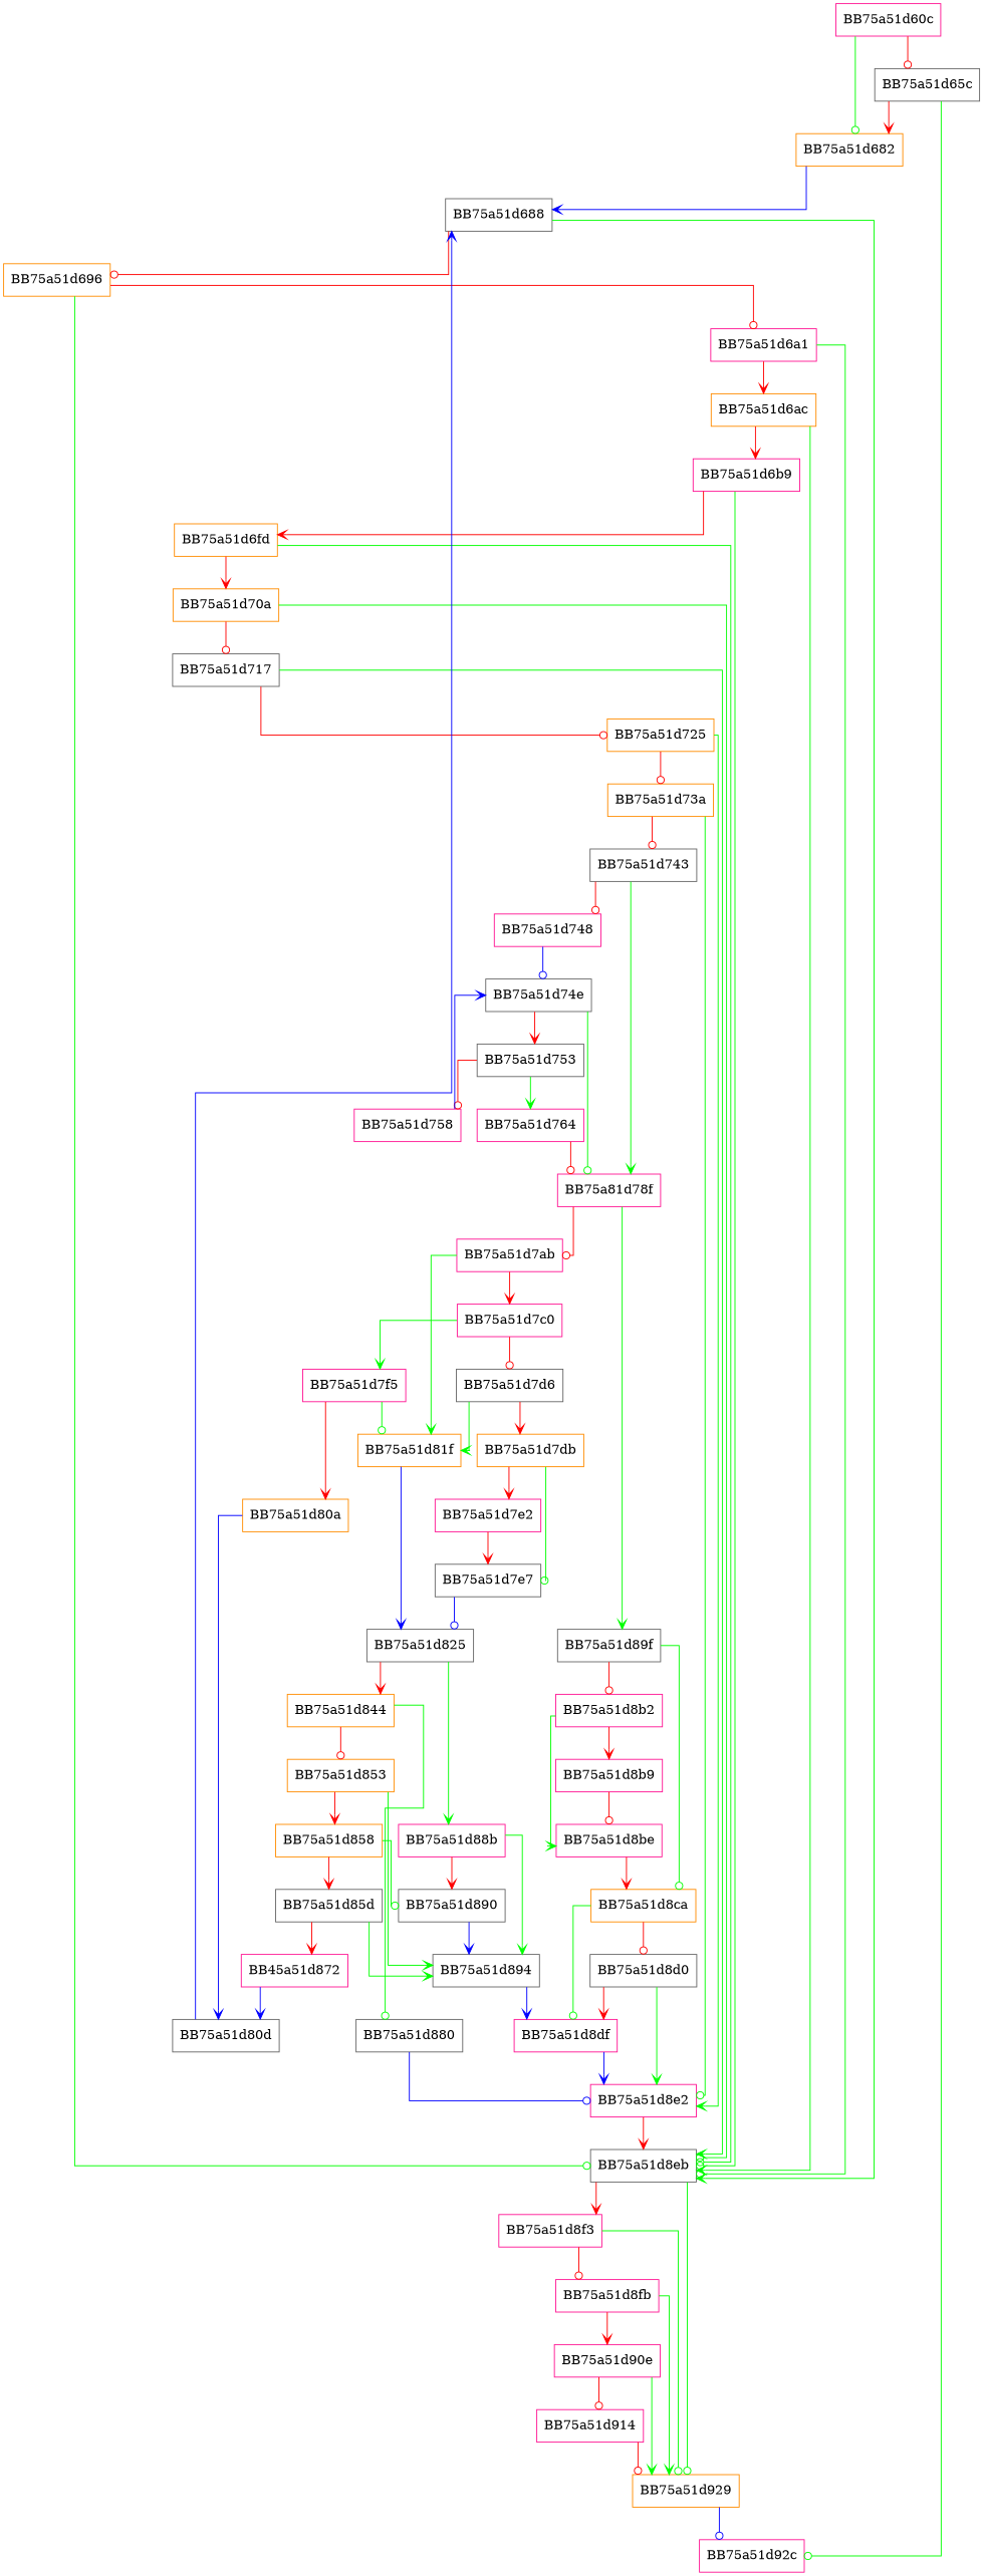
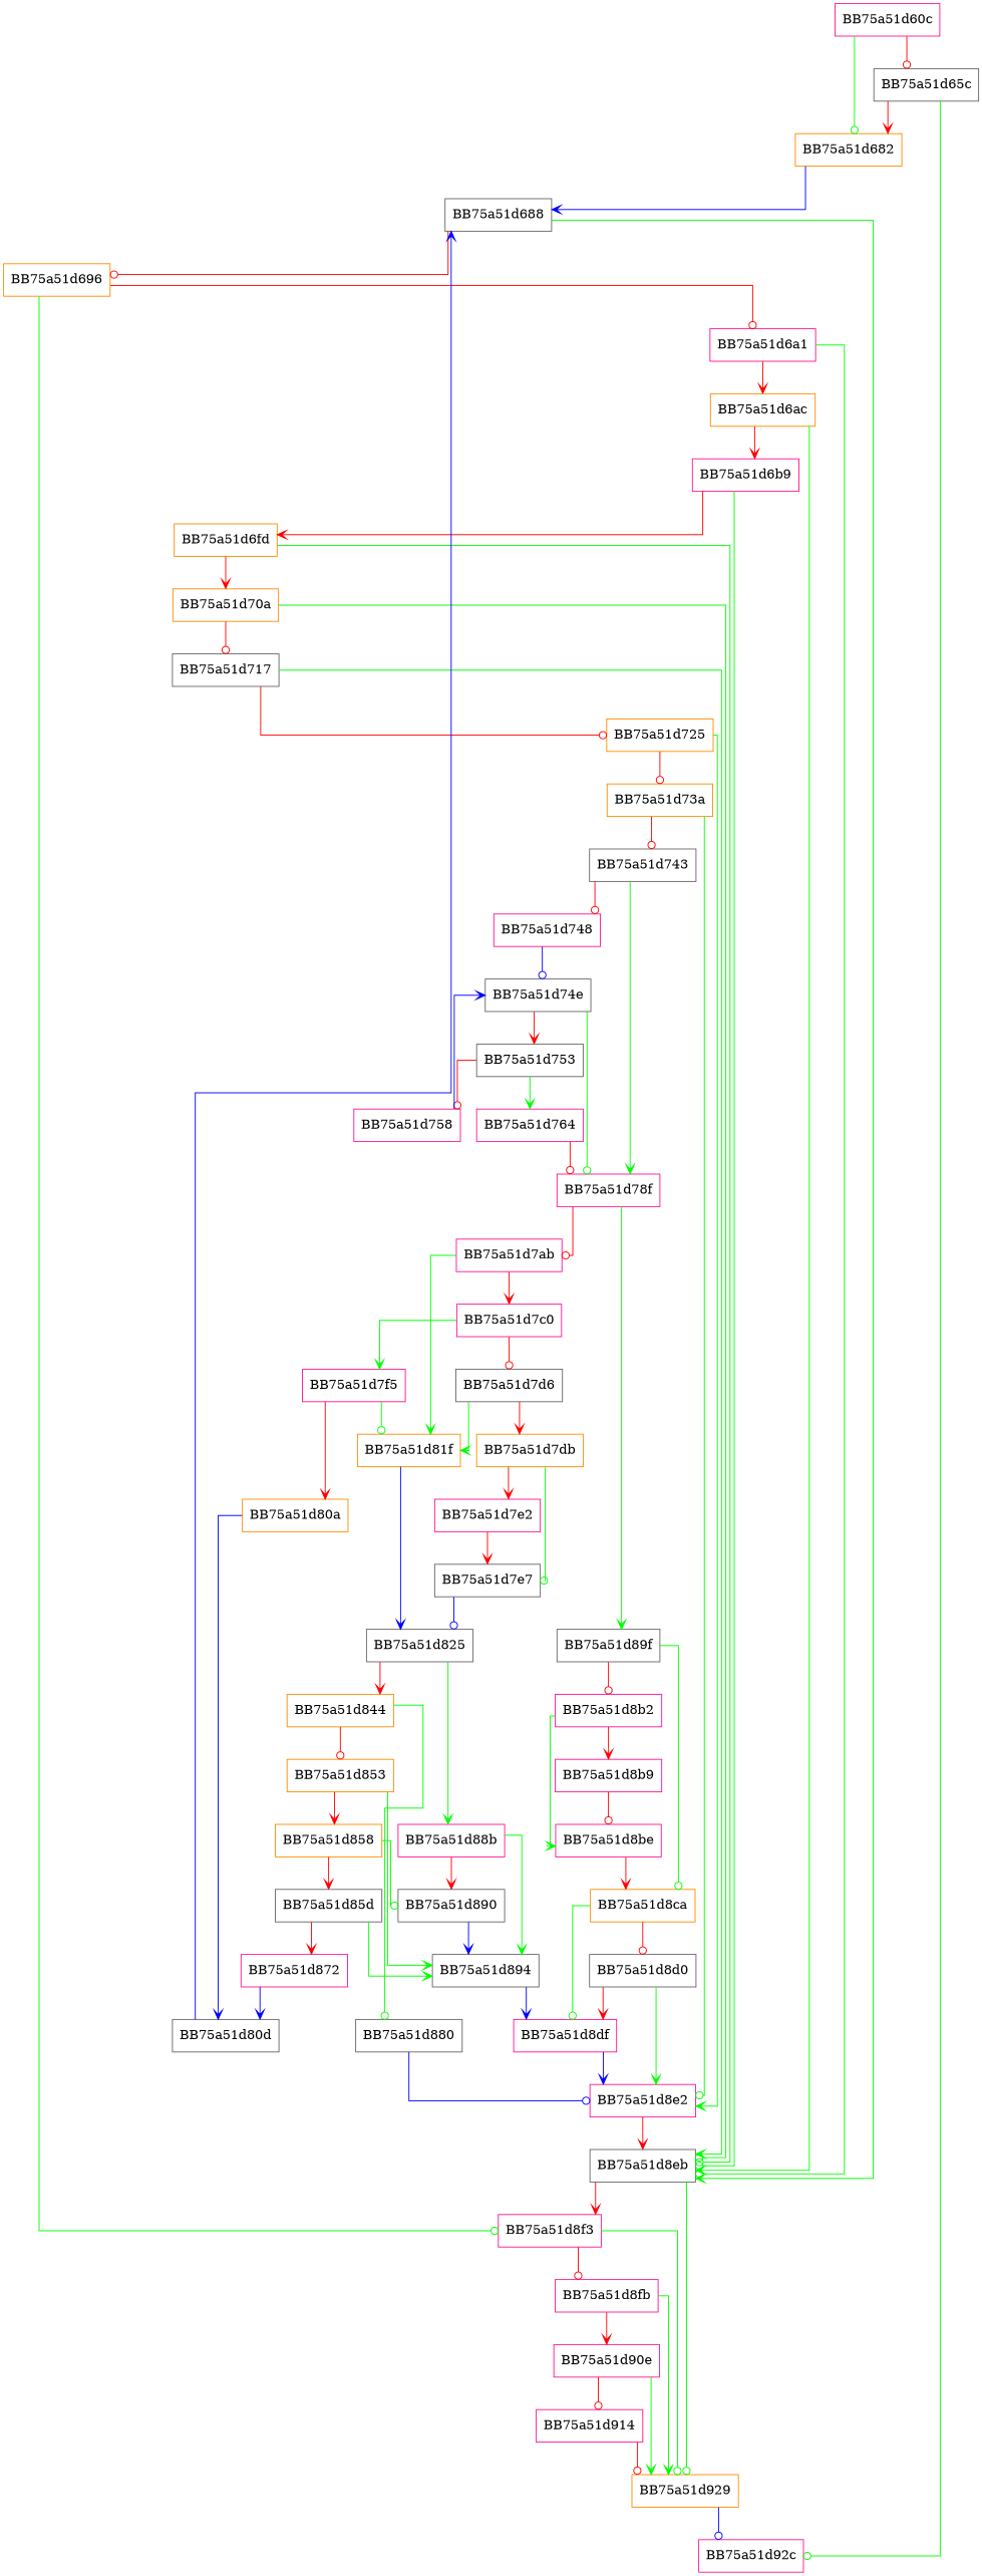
  digraph {
    splines=ortho
    node [color=deeppink shape=box]
    edge [arrowhead=vee color=red]
    BB75a51d682 [color=darkorange]
    BB75a51d60c
    BB75a51d65c [color=gray40]
    BB75a51d688 [color=gray40]
    BB75a51d92c
    BB75a51d8eb [color=gray40]
    BB75a51d696 [color=darkorange]
    BB75a51d929 [color=darkorange]
    BB75a51d8f3
    BB75a51d6a1
    BB75a51d8fb
    BB75a51d6ac [color=darkorange]
    BB75a51d6b9
    BB75a51d6fd [color=darkorange]
    BB75a51d70a [color=darkorange]
    BB75a51d717 [color=gray40]
    BB75a51d725 [color=darkorange]
    BB75a51d8e2
    BB75a51d73a [color=darkorange]
    BB75a51d743 [color=gray40]
-   BB75a51d78f [label=BB75a81d78f]
+   BB75a51d78f
    BB75a51d748
    BB75a51d89f [color=gray40]
    BB75a51d7ab
    BB75a51d74e [color=gray40]
    BB75a51d8ca [color=darkorange]
    BB75a51d8b2
    BB75a51d81f [color=darkorange]
    BB75a51d7c0
    BB75a51d753 [color=gray40]
    BB75a51d764
    BB75a51d758
    BB75a51d8df
    BB75a51d8d0 [color=gray40]
    BB75a51d8be
    BB75a51d8b9
    BB75a51d825 [color=gray40]
    BB75a51d7f5
    BB75a51d7d6 [color=gray40]
    BB75a51d88b
    BB75a51d844 [color=darkorange]
    BB75a51d80a [color=darkorange]
    BB75a51d7db [color=darkorange]
    BB75a51d80d [color=gray40]
    BB75a51d7e7 [color=gray40]
    BB75a51d7e2
    BB75a51d894 [color=gray40]
    BB75a51d890 [color=gray40]
    BB75a51d880 [color=gray40]
    BB75a51d853 [color=darkorange]
    BB75a51d858 [color=darkorange]
    BB75a51d85d [color=gray40]
-   BB75a51d872 [label=BB45a51d872]
+   BB75a51d872
    BB75a51d90e
    BB75a51d914
    BB75a51d682 -> BB75a51d688 [color=blue]
    BB75a51d60c -> BB75a51d682 [arrowhead=odot color=green]
    BB75a51d60c -> BB75a51d65c [arrowhead=odot]
    BB75a51d65c -> BB75a51d682
    BB75a51d65c -> BB75a51d92c [arrowhead=odot color=green]
    BB75a51d688 -> BB75a51d8eb [color=green]
    BB75a51d688 -> BB75a51d696 [arrowhead=odot]
    BB75a51d8eb -> BB75a51d929 [arrowhead=odot color=green]
    BB75a51d8eb -> BB75a51d8f3
-   BB75a51d696 -> BB75a51d8eb [arrowhead=odot color=green]
+   BB75a51d696 -> BB75a51d8f3 [arrowhead=odot color=green]
    BB75a51d696 -> BB75a51d6a1 [arrowhead=odot]
    BB75a51d929 -> BB75a51d92c [arrowhead=odot color=blue]
    BB75a51d8f3 -> BB75a51d929 [arrowhead=odot color=green]
    BB75a51d8f3 -> BB75a51d8fb [arrowhead=odot]
    BB75a51d6a1 -> BB75a51d8eb [arrowhead=odot color=green]
    BB75a51d6a1 -> BB75a51d6ac
    BB75a51d8fb -> BB75a51d929 [color=green]
    BB75a51d8fb -> BB75a51d90e
    BB75a51d6ac -> BB75a51d8eb [color=green]
    BB75a51d6ac -> BB75a51d6b9
    BB75a51d6b9 -> BB75a51d8eb [arrowhead=odot color=green]
    BB75a51d6b9 -> BB75a51d6fd
    BB75a51d6fd -> BB75a51d8eb [arrowhead=odot color=green]
    BB75a51d6fd -> BB75a51d70a
    BB75a51d70a -> BB75a51d8eb [arrowhead=odot color=green]
    BB75a51d70a -> BB75a51d717 [arrowhead=odot]
    BB75a51d717 -> BB75a51d8eb [color=green]
    BB75a51d717 -> BB75a51d725 [arrowhead=odot]
    BB75a51d725 -> BB75a51d8e2 [color=green]
    BB75a51d725 -> BB75a51d73a [arrowhead=odot]
    BB75a51d8e2 -> BB75a51d8eb
    BB75a51d73a -> BB75a51d8e2 [arrowhead=odot color=green]
    BB75a51d73a -> BB75a51d743 [arrowhead=odot]
    BB75a51d743 -> BB75a51d78f [color=green]
    BB75a51d743 -> BB75a51d748 [arrowhead=odot]
    BB75a51d78f -> BB75a51d89f [color=green]
    BB75a51d78f -> BB75a51d7ab [arrowhead=odot]
    BB75a51d748 -> BB75a51d74e [arrowhead=odot color=blue]
    BB75a51d89f -> BB75a51d8ca [arrowhead=odot color=green]
    BB75a51d89f -> BB75a51d8b2 [arrowhead=odot]
    BB75a51d7ab -> BB75a51d81f [color=green]
    BB75a51d7ab -> BB75a51d7c0
    BB75a51d74e -> BB75a51d78f [arrowhead=odot color=green]
    BB75a51d74e -> BB75a51d753
    BB75a51d8ca -> BB75a51d8df [arrowhead=odot color=green]
    BB75a51d8ca -> BB75a51d8d0 [arrowhead=odot]
    BB75a51d8b2 -> BB75a51d8be [color=green]
    BB75a51d8b2 -> BB75a51d8b9
    BB75a51d81f -> BB75a51d825 [color=blue]
    BB75a51d7c0 -> BB75a51d7f5 [color=green]
    BB75a51d7c0 -> BB75a51d7d6 [arrowhead=odot]
    BB75a51d753 -> BB75a51d764 [color=green]
    BB75a51d753 -> BB75a51d758 [arrowhead=odot]
    BB75a51d764 -> BB75a51d78f [arrowhead=odot]
    BB75a51d758 -> BB75a51d74e [color=blue]
    BB75a51d8df -> BB75a51d8e2 [color=blue]
    BB75a51d8d0 -> BB75a51d8e2 [color=green]
    BB75a51d8d0 -> BB75a51d8df
    BB75a51d8be -> BB75a51d8ca
    BB75a51d8b9 -> BB75a51d8be [arrowhead=odot]
    BB75a51d825 -> BB75a51d88b [color=green]
    BB75a51d825 -> BB75a51d844
    BB75a51d7f5 -> BB75a51d81f [arrowhead=odot color=green]
    BB75a51d7f5 -> BB75a51d80a
    BB75a51d7d6 -> BB75a51d81f [color=green]
    BB75a51d7d6 -> BB75a51d7db
    BB75a51d88b -> BB75a51d894 [color=green]
    BB75a51d88b -> BB75a51d890
    BB75a51d844 -> BB75a51d880 [arrowhead=odot color=green]
    BB75a51d844 -> BB75a51d853 [arrowhead=odot]
    BB75a51d80a -> BB75a51d80d [color=blue]
    BB75a51d7db -> BB75a51d7e7 [arrowhead=odot color=green]
    BB75a51d7db -> BB75a51d7e2
    BB75a51d80d -> BB75a51d688 [color=blue]
    BB75a51d7e7 -> BB75a51d825 [arrowhead=odot color=blue]
    BB75a51d7e2 -> BB75a51d7e7
    BB75a51d894 -> BB75a51d8df [color=blue]
    BB75a51d890 -> BB75a51d894 [color=blue]
    BB75a51d880 -> BB75a51d8e2 [arrowhead=odot color=blue]
    BB75a51d853 -> BB75a51d894 [color=green]
    BB75a51d853 -> BB75a51d858
    BB75a51d858 -> BB75a51d890 [arrowhead=odot color=green]
    BB75a51d858 -> BB75a51d85d
    BB75a51d85d -> BB75a51d894 [color=green]
    BB75a51d85d -> BB75a51d872
    BB75a51d872 -> BB75a51d80d [color=blue]
    BB75a51d90e -> BB75a51d929 [color=green]
    BB75a51d90e -> BB75a51d914 [arrowhead=odot]
    BB75a51d914 -> BB75a51d929 [arrowhead=odot]
  }
